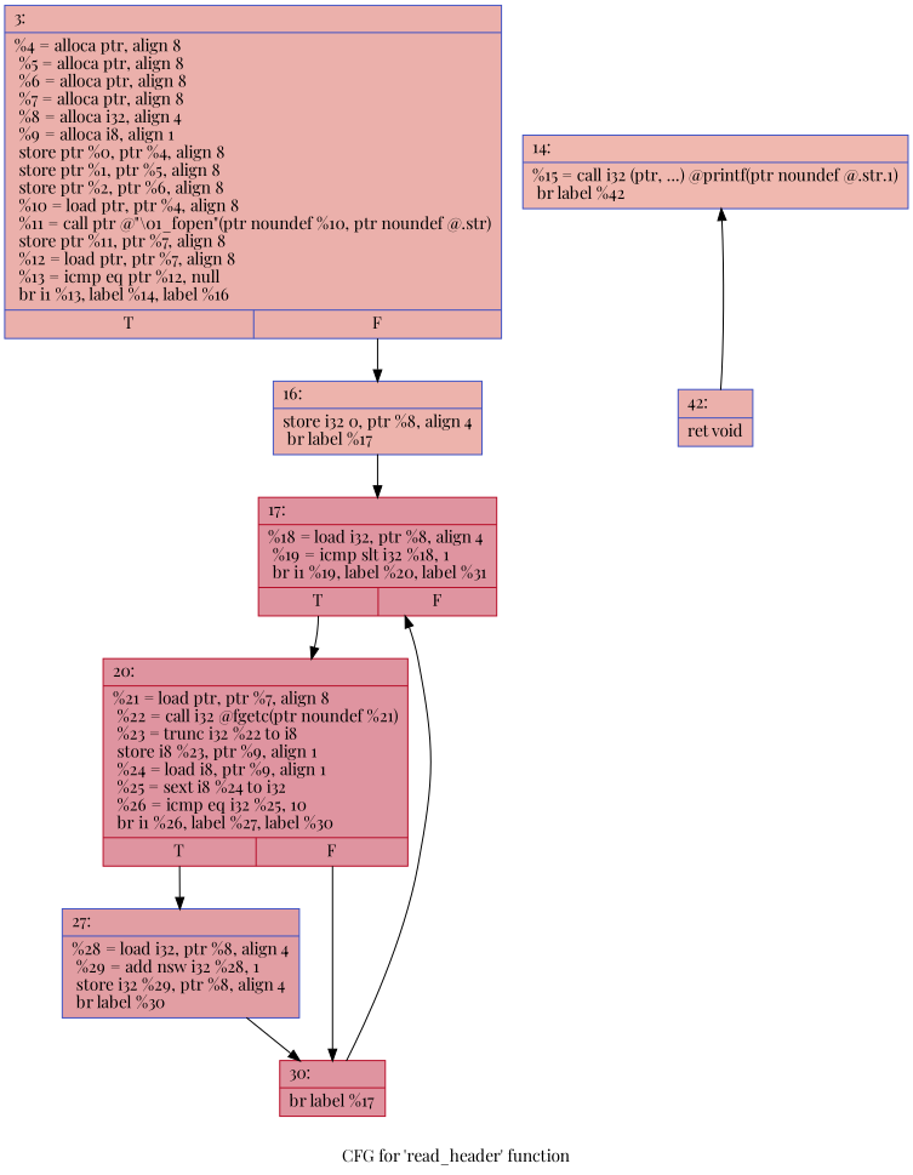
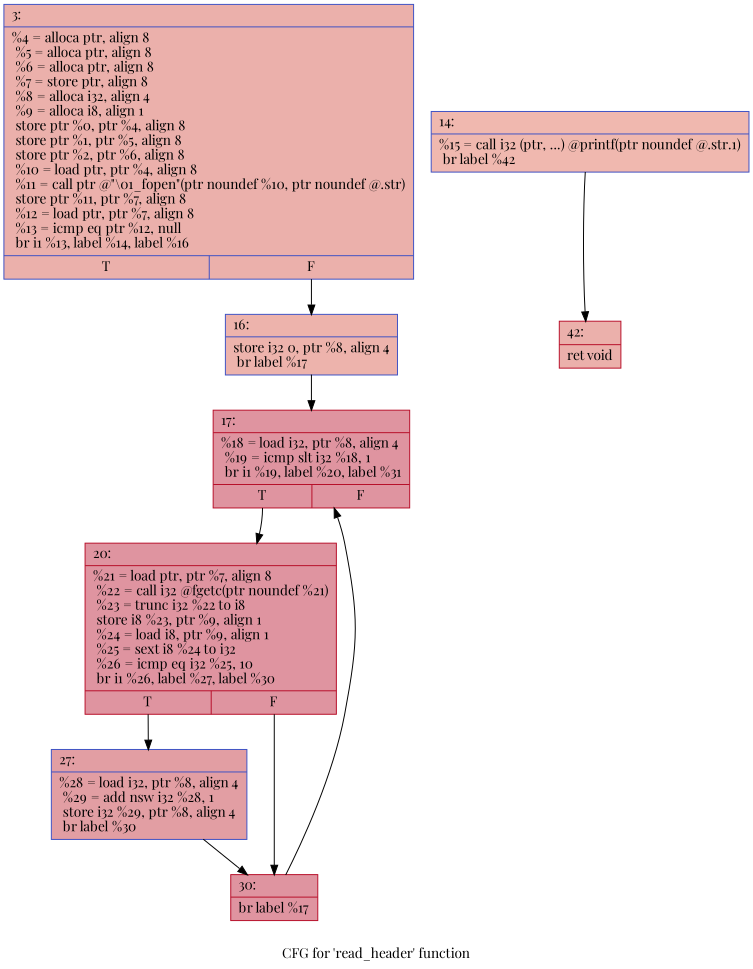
  digraph {
    fontname="Playfair Display"
    label="CFG for 'read_header' function"
    node [color="#3d50c3ff" fillcolor="#b70d2870" fontname="Playfair Display" shape=record style=filled]
    edge [fontname="Playfair Display"]
-   n1 [fillcolor="#d24b4070" label="{3:\l|  %4 = alloca ptr, align 8\l  %5 = alloca ptr, align 8\l  %6 = alloca ptr, align 8\l  %7 = alloca ptr, align 8\l  %8 = alloca i32, align 4\l  %9 = alloca i8, align 1\l  store ptr %0, ptr %4, align 8\l  store ptr %1, ptr %5, align 8\l  store ptr %2, ptr %6, align 8\l  %10 = load ptr, ptr %4, align 8\l  %11 = call ptr @\"\\01_fopen\"(ptr noundef %10, ptr noundef @.str)\l  store ptr %11, ptr %7, align 8\l  %12 = load ptr, ptr %7, align 8\l  %13 = icmp eq ptr %12, null\l  br i1 %13, label %14, label %16\l|{<s0>T|<s1>F}}"]
+   n1 [fillcolor="#d24b4070" label="{3:\l|  %4 = alloca ptr, align 8\l  %5 = alloca ptr, align 8\l  %6 = alloca ptr, align 8\l  %7 = store ptr, align 8\l  %8 = alloca i32, align 4\l  %9 = alloca i8, align 1\l  store ptr %0, ptr %4, align 8\l  store ptr %1, ptr %5, align 8\l  store ptr %2, ptr %6, align 8\l  %10 = load ptr, ptr %4, align 8\l  %11 = call ptr @\"\\01_fopen\"(ptr noundef %10, ptr noundef @.str)\l  store ptr %11, ptr %7, align 8\l  %12 = load ptr, ptr %7, align 8\l  %13 = icmp eq ptr %12, null\l  br i1 %13, label %14, label %16\l|{<s0>T|<s1>F}}"]
    n2 [fillcolor="#d6524470" label="{16:\l|  store i32 0, ptr %8, align 4\l  br label %17\l}"]
    n3 [fillcolor="#dc5d4a70" label="{14:\l|  %15 = call i32 (ptr, ...) @printf(ptr noundef @.str.1)\l  br label %42\l}"]
-   n4 [fillcolor="#d24b4070" label="{42:\l|  ret void\l}"]
+   n4 [color="#b70d28ff" fillcolor="#d24b4070" label="{42:\l|  ret void\l}"]
    n5 [color="#b70d28ff" label="{17:\l|  %18 = load i32, ptr %8, align 4\l  %19 = icmp slt i32 %18, 1\l  br i1 %19, label %20, label %31\l|{<s0>T|<s1>F}}"]
    n6 [color="#b70d28ff" label="{20:\l|  %21 = load ptr, ptr %7, align 8\l  %22 = call i32 @fgetc(ptr noundef %21)\l  %23 = trunc i32 %22 to i8\l  store i8 %23, ptr %9, align 1\l  %24 = load i8, ptr %9, align 1\l  %25 = sext i8 %24 to i32\l  %26 = icmp eq i32 %25, 10\l  br i1 %26, label %27, label %30\l|{<s0>T|<s1>F}}"]
    n7 [fillcolor="#be242e70" label="{27:\l|  %28 = load i32, ptr %8, align 4\l  %29 = add nsw i32 %28, 1\l  store i32 %29, ptr %8, align 4\l  br label %30\l}"]
    n8 [color="#b70d28ff" label="{30:\l|  br label %17\l}"]
    n1 -> n2 [tailport=s1]
    n2 -> n5
-   n4 -> n3
+   n3 -> n4
    n5 -> n6 [tailport=s0]
    n6 -> n7 [tailport=s0]
    n6 -> n8 [tailport=s1]
    n7 -> n8
    n8 -> n5
  }
